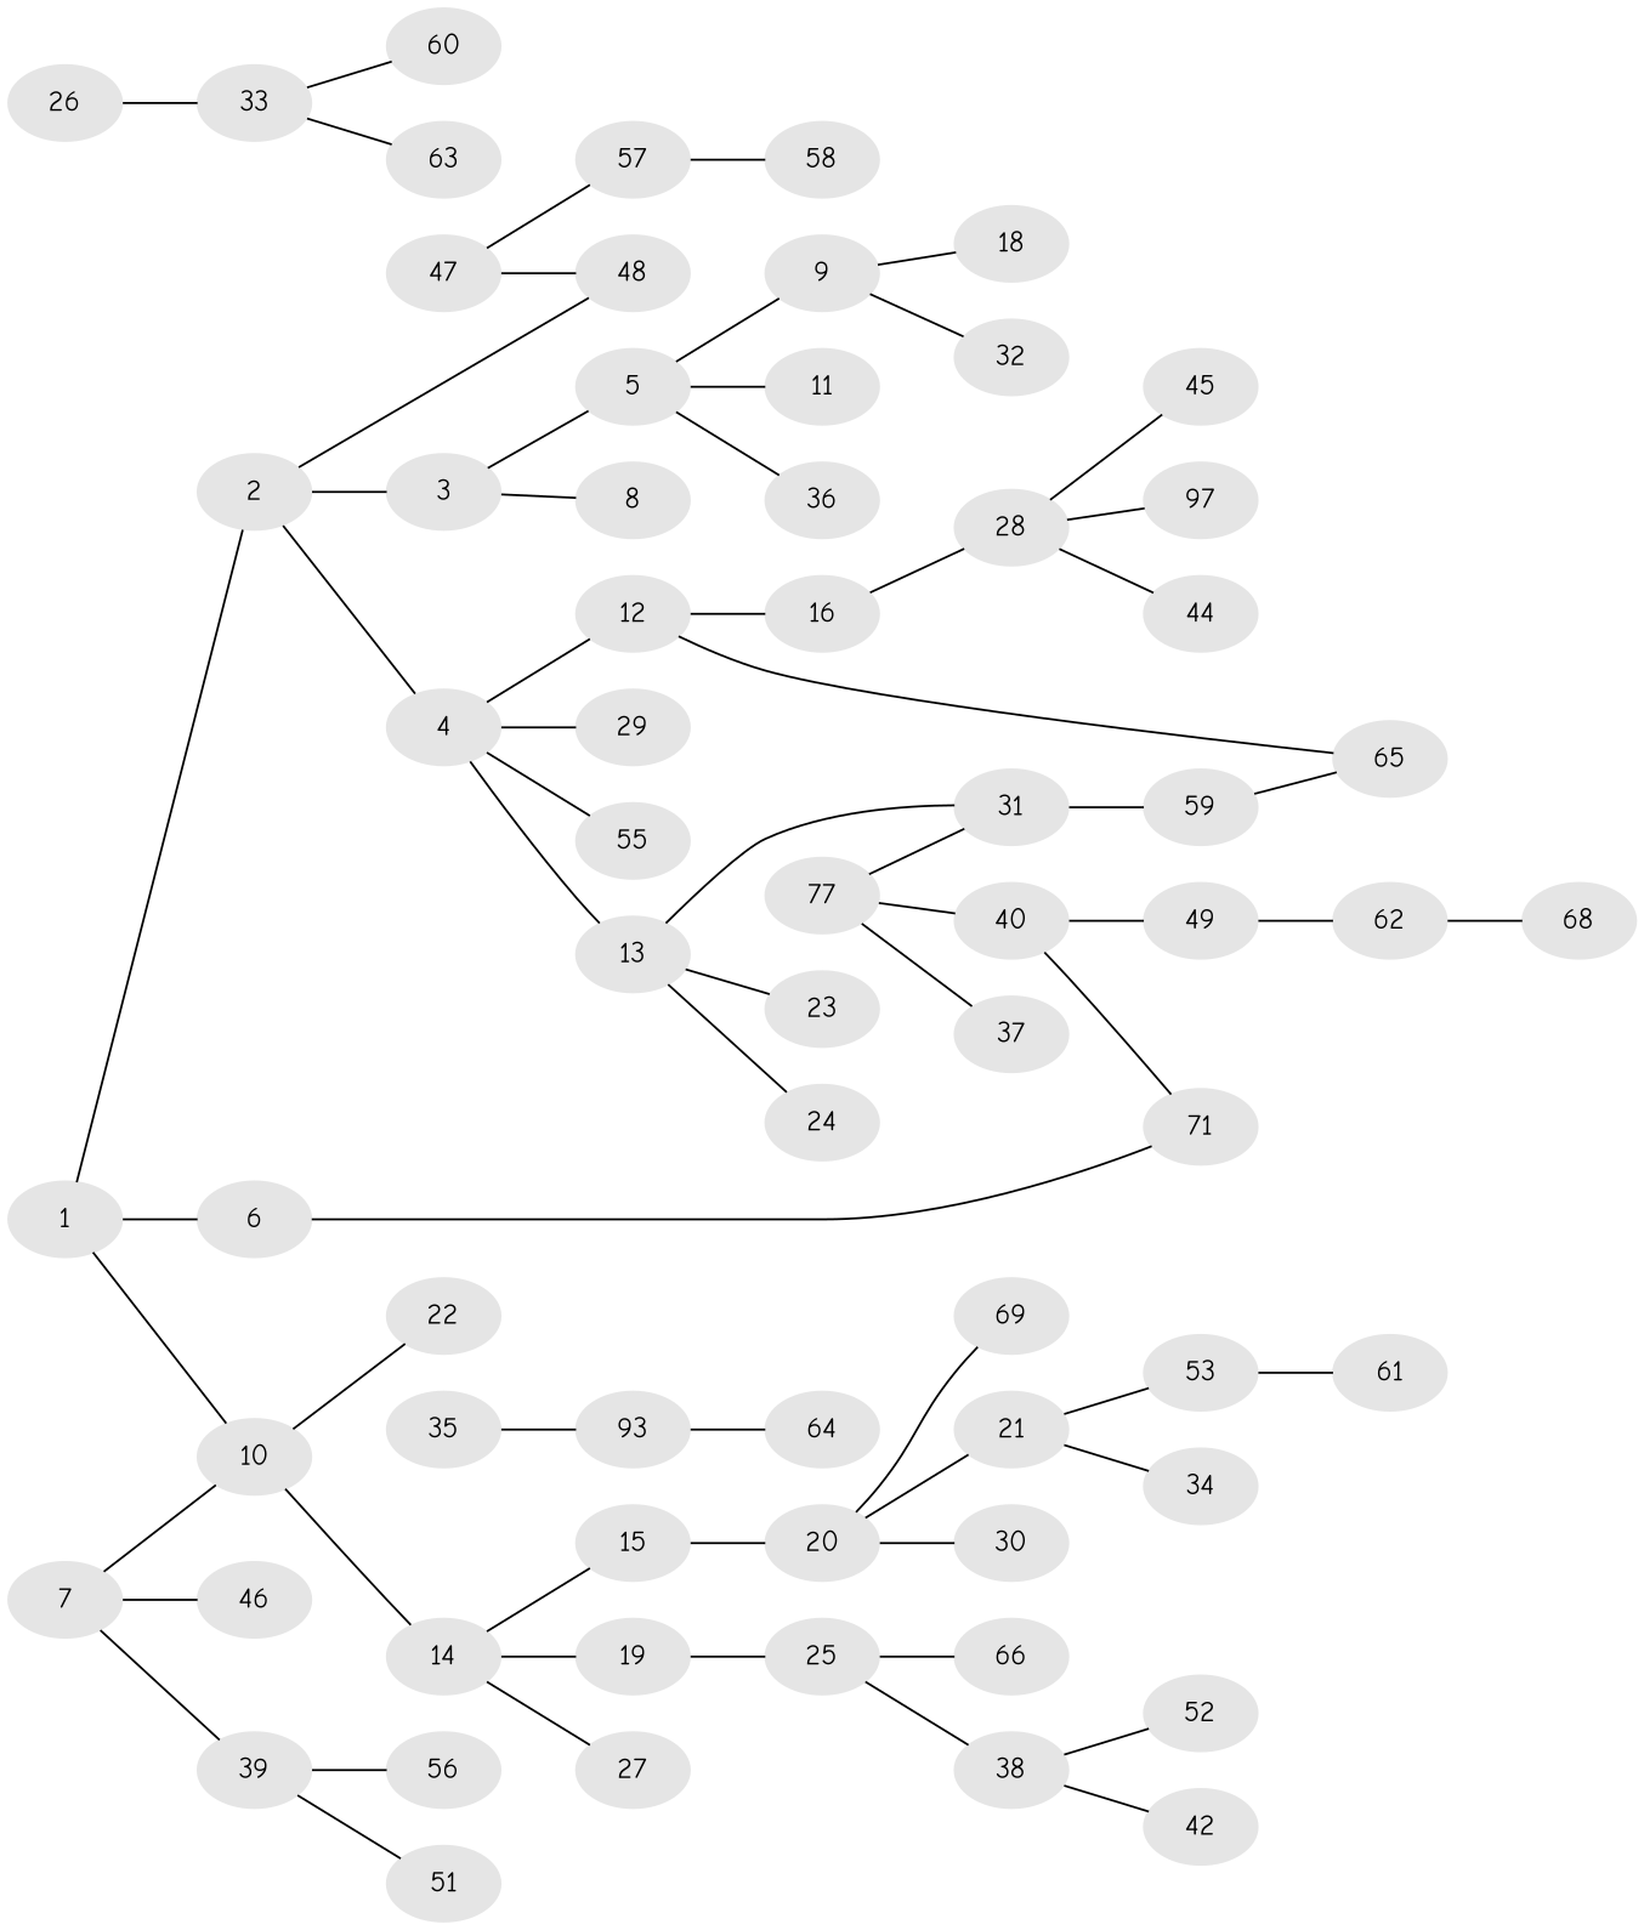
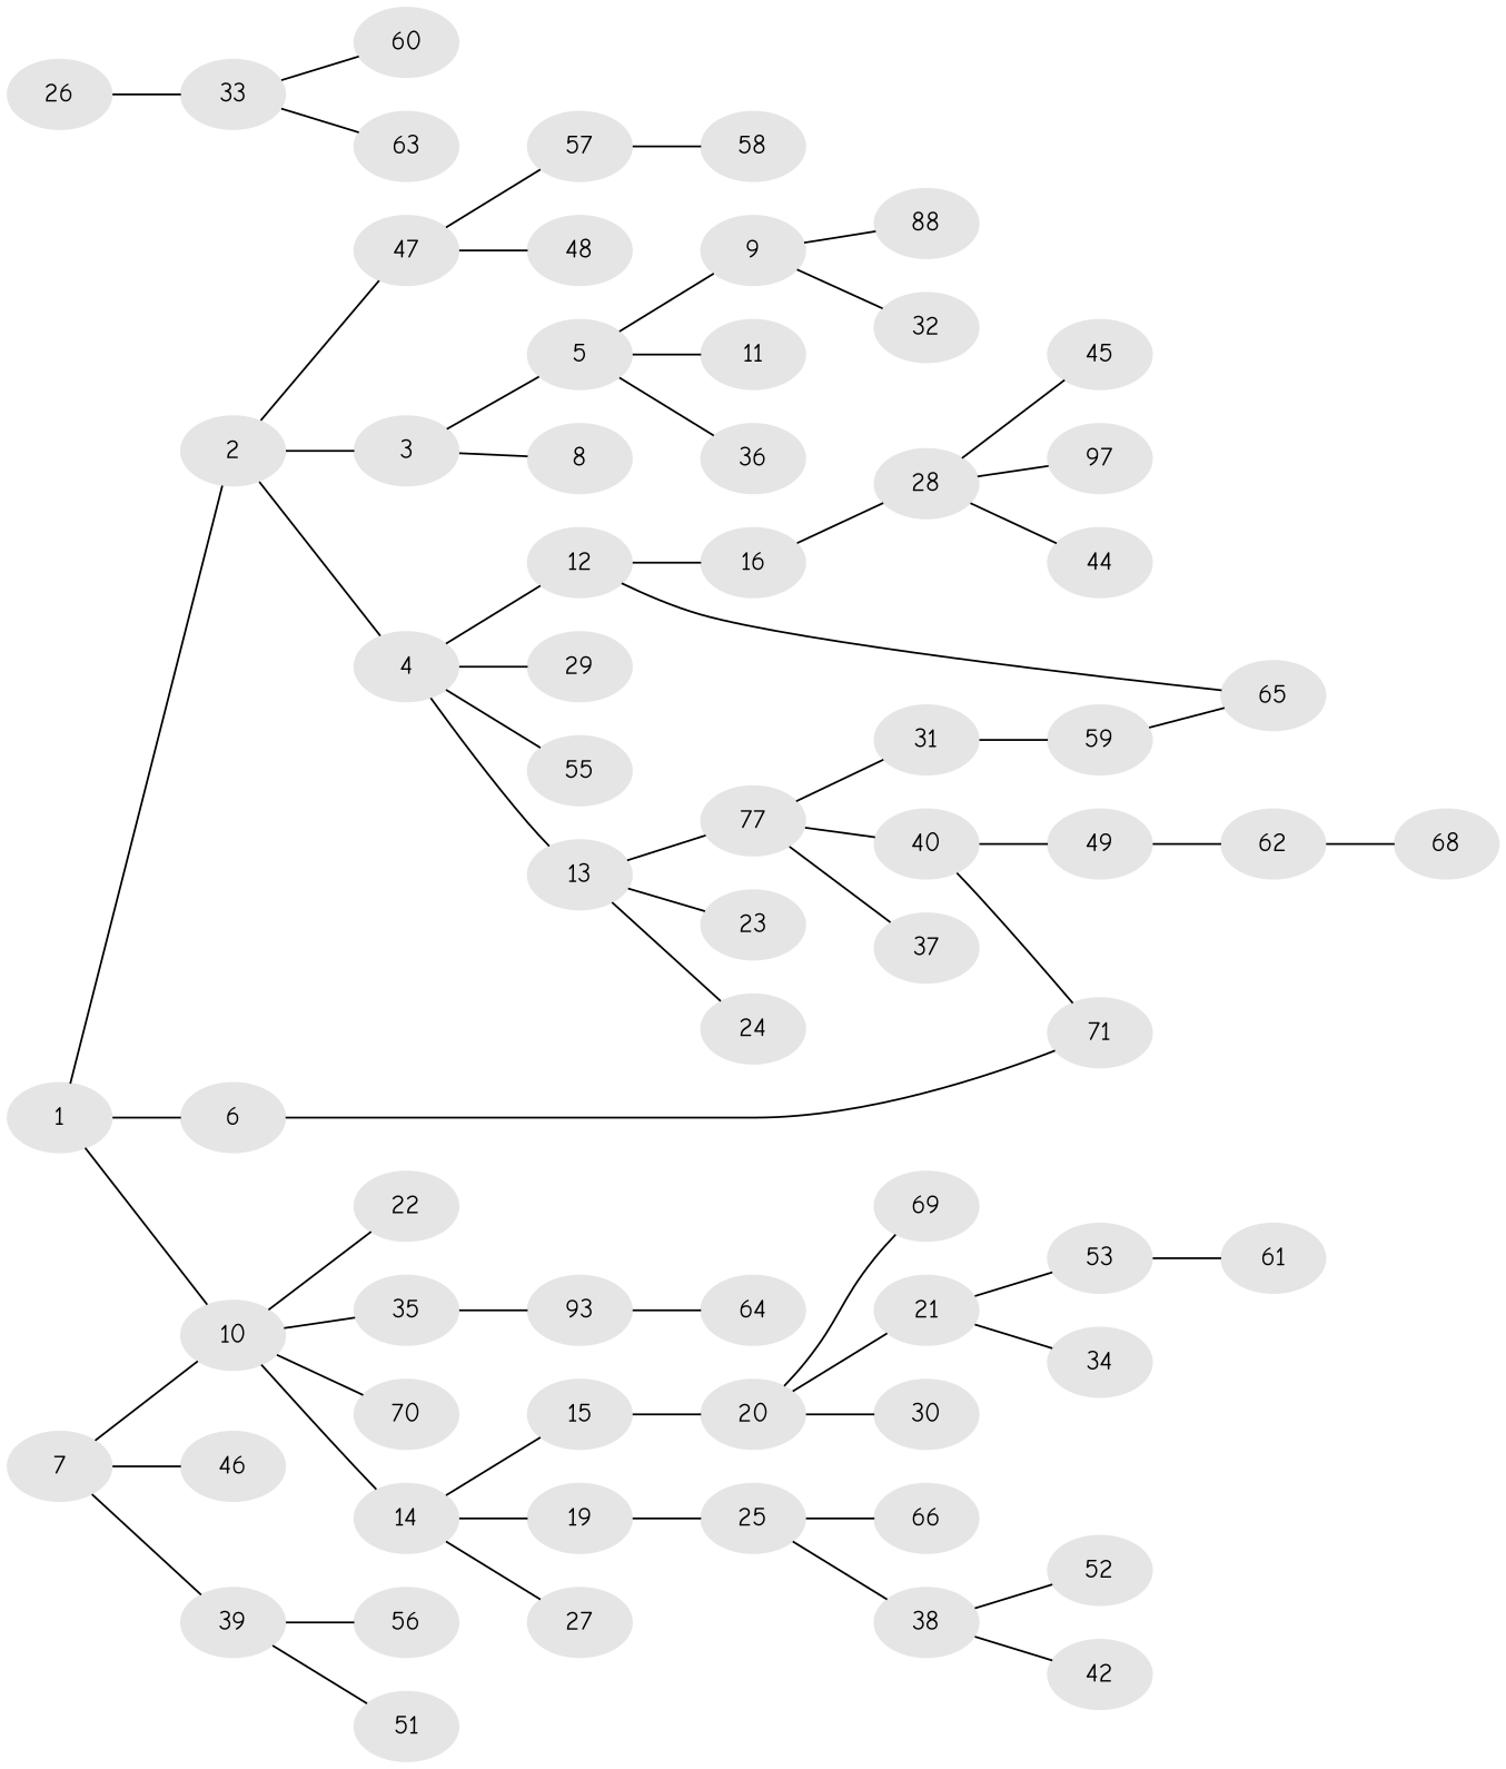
  graph {
    fontname="Comic Neue"
    rankdir=LR
    node [color=gray90 fontname="Comic Neue" style=filled]
    edge [fontname="Comic Neue" weight=1.0]
    1
    2
    6
    10
    3
    4
    47
    n8 [label=71]
    7
    39
    46
    5
    8
    12
    13
    29
    55
    48
    57
    9
    11
    36
    16
    65
    n25 [label=77]
    23
    24
-   18
+   18 [label=88]
    32
    14
    22
    35
+   70
    51
    56
    15
    19
    27
    n39 [label=93]
    28
    26
    33
    31
    37
    40
    20
    25
    21
    30
    69
    44
    45
    n53 [label=97]
    59
    49
    38
    66
    34
    53
    61
    42
    52
    60
    63
    64
    62
    58
    68
    1 -- 2
    1 -- 6
    1 -- 10
    2 -- 3
    2 -- 4
-   2 -- 48
+   2 -- 47
    6 -- n8
    10 -- 14
    10 -- 22
+   10 -- 35
+   10 -- 70
    3 -- 5
    3 -- 8
    4 -- 12
    4 -- 13
    4 -- 29
    4 -- 55
    47 -- 48
    47 -- 57
    7 -- 10
    7 -- 39
    7 -- 46
    39 -- 51
    39 -- 56
    5 -- 9
    5 -- 11
    5 -- 36
    12 -- 16
    12 -- 65
-   13 -- 31
+   13 -- n25
    13 -- 23
    13 -- 24
    57 -- 58
    9 -- 18
    9 -- 32
    16 -- 28
    n25 -- 31
    n25 -- 37
    n25 -- 40
    14 -- 15
    14 -- 19
    14 -- 27
    35 -- n39
    15 -- 20
    19 -- 25
    n39 -- 64
    28 -- 44
    28 -- 45
    28 -- n53
    26 -- 33
    33 -- 60
    33 -- 63
    31 -- 59
    40 -- n8
    40 -- 49
    20 -- 21
    20 -- 30
    20 -- 69
    25 -- 38
    25 -- 66
    21 -- 34
    21 -- 53
    59 -- 65
    49 -- 62
    38 -- 42
    38 -- 52
    53 -- 61
    62 -- 68
  }
